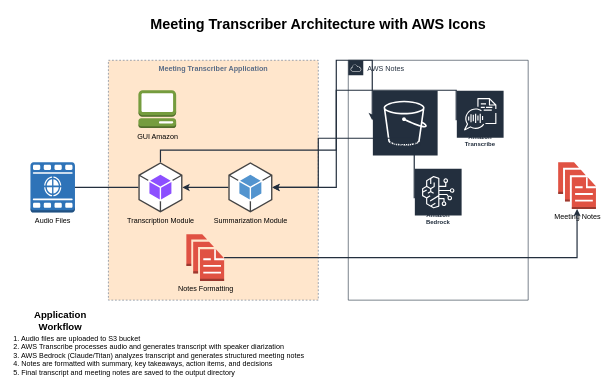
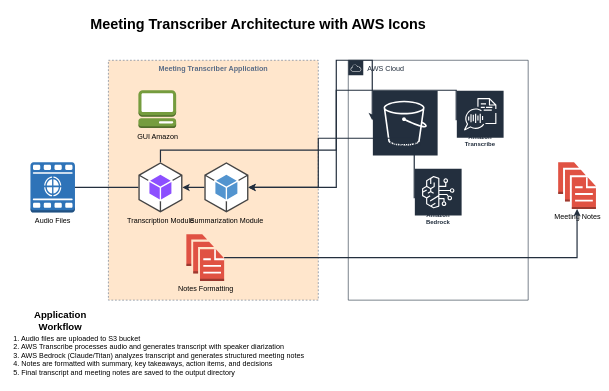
  <mxCell id="0" />
  <mxCell id="1" parent="0" />
- <mxCell id="2" value="Meeting Transcriber Architecture with AWS Icons" style="text;html=1;strokeColor=none;fillColor=none;align=center;verticalAlign=middle;whiteSpace=wrap;rounded=0;fontSize=24;fontStyle=1" vertex="1" parent="1"><mxGeometry x="230" y="20" width="600" height="40" as="geometry" /></mxCell>
- <mxCell id="3" value="AWS Notes" style="points=[[0,0],[0.25,0],[0.5,0],[0.75,0],[1,0],[1,0.25],[1,0.5],[1,0.75],[1,1],[0.75,1],[0.5,1],[0.25,1],[0,1],[0,0.75],[0,0.5],[0,0.25]];outlineConnect=0;gradientColor=none;html=1;whiteSpace=wrap;fontSize=12;fontStyle=0;container=1;pointerEvents=0;collapsible=0;recursiveResize=0;shape=mxgraph.aws4.group;grIcon=mxgraph.aws4.group_aws_cloud;strokeColor=#232F3E;fillColor=none;verticalAlign=top;align=left;spacingLeft=30;fontColor=#232F3E;dashed=0;" vertex="1" parent="1"><mxGeometry x="580" y="100" width="300" height="400" as="geometry" /></mxCell>
+ <mxCell id="2" value="Meeting Transcriber Architecture with AWS Icons" style="text;html=1;strokeColor=none;fillColor=none;align=center;verticalAlign=middle;whiteSpace=wrap;rounded=0;fontSize=24;fontStyle=1" vertex="1" parent="1"><mxGeometry x="130" y="20" width="600" height="40" as="geometry" /></mxCell>
+ <mxCell id="3" value="AWS Cloud" style="points=[[0,0],[0.25,0],[0.5,0],[0.75,0],[1,0],[1,0.25],[1,0.5],[1,0.75],[1,1],[0.75,1],[0.5,1],[0.25,1],[0,1],[0,0.75],[0,0.5],[0,0.25]];outlineConnect=0;gradientColor=none;html=1;whiteSpace=wrap;fontSize=12;fontStyle=0;container=1;pointerEvents=0;collapsible=0;recursiveResize=0;shape=mxgraph.aws4.group;grIcon=mxgraph.aws4.group_aws_cloud;strokeColor=#232F3E;fillColor=none;verticalAlign=top;align=left;spacingLeft=30;fontColor=#232F3E;dashed=0;" vertex="1" parent="1"><mxGeometry x="580" y="100" width="300" height="400" as="geometry" /></mxCell>
  <mxCell id="4" value="Amazon S3" style="sketch=0;outlineConnect=0;fontColor=#232F3E;gradientColor=none;strokeColor=#ffffff;fillColor=#232F3E;dashed=0;verticalLabelPosition=middle;verticalAlign=bottom;align=center;html=1;whiteSpace=wrap;fontSize=10;fontStyle=1;spacing=3;shape=mxgraph.aws4.productIcon;prIcon=mxgraph.aws4.s3;" vertex="1" parent="3"><mxGeometry x="40" y="50" width="110" height="100" as="geometry" /></mxCell>
  <mxCell id="5" value="Amazon Transcribe" style="sketch=0;outlineConnect=0;fontColor=#232F3E;gradientColor=none;strokeColor=#ffffff;fillColor=#232F3E;dashed=0;verticalLabelPosition=middle;verticalAlign=bottom;align=center;html=1;whiteSpace=wrap;fontSize=10;fontStyle=1;spacing=3;shape=mxgraph.aws4.productIcon;prIcon=mxgraph.aws4.transcribe;" vertex="1" parent="3"><mxGeometry x="180" y="50" width="80" height="100" as="geometry" /></mxCell>
  <mxCell id="6" value="Amazon Bedrock" style="sketch=0;outlineConnect=0;fontColor=#232F3E;gradientColor=none;strokeColor=#ffffff;fillColor=#232F3E;dashed=0;verticalLabelPosition=middle;verticalAlign=bottom;align=center;html=1;whiteSpace=wrap;fontSize=10;fontStyle=1;spacing=3;shape=mxgraph.aws4.productIcon;prIcon=mxgraph.aws4.bedrock;" vertex="1" parent="3"><mxGeometry x="110" y="180" width="80" height="100" as="geometry" /></mxCell>
  <mxCell id="7" value="Meeting Transcriber Application" style="fillColor=#ffe6cc;strokeColor=#5A6C86;dashed=1;verticalAlign=top;fontStyle=1;fontColor=#5A6C86;whiteSpace=wrap;html=1;" vertex="1" parent="1"><mxGeometry x="180" y="100" width="350" height="400" as="geometry" /></mxCell>
  <mxCell id="8" value="GUI Amazon" style="outlineConnect=0;dashed=0;verticalLabelPosition=bottom;verticalAlign=top;align=center;html=1;shape=mxgraph.aws3.management_console;fillColor=#759C3E;gradientColor=none;" vertex="1" parent="1"><mxGeometry x="230" y="150" width="63" height="63" as="geometry" /></mxCell>
  <mxCell id="9" value="Transcription Module" style="outlineConnect=0;dashed=0;verticalLabelPosition=bottom;verticalAlign=top;align=center;html=1;shape=mxgraph.aws3.android;fillColor=#8C4FFF;gradientColor=none;" vertex="1" parent="1"><mxGeometry x="230" y="270" width="73.5" height="84" as="geometry" /></mxCell>
- <mxCell id="10" value="Summarization Module" style="outlineConnect=0;dashed=0;verticalLabelPosition=bottom;verticalAlign=top;align=center;html=1;shape=mxgraph.aws3.android;fillColor=#5294CF;gradientColor=none;" vertex="1" parent="1"><mxGeometry x="380" y="270" width="73.5" height="84" as="geometry" /></mxCell>
+ <mxCell id="10" value="Summarization Module" style="outlineConnect=0;dashed=0;verticalLabelPosition=bottom;verticalAlign=top;align=center;html=1;shape=mxgraph.aws3.android;fillColor=#5294CF;gradientColor=none;" vertex="1" parent="1"><mxGeometry x="340" y="270" width="73.5" height="84" as="geometry" /></mxCell>
  <mxCell id="11" value="Notes Formatting" style="outlineConnect=0;dashed=0;verticalLabelPosition=bottom;verticalAlign=top;align=center;html=1;shape=mxgraph.aws3.documents;fillColor=#E05243;gradientColor=none;" vertex="1" parent="1"><mxGeometry x="310" y="390" width="63" height="78" as="geometry" /></mxCell>
  <mxCell id="12" value="Audio Files" style="outlineConnect=0;dashed=0;verticalLabelPosition=bottom;verticalAlign=top;align=center;html=1;shape=mxgraph.aws3.multimedia;fillColor=#2E73B8;gradientColor=none;" vertex="1" parent="1"><mxGeometry x="50" y="270" width="74.25" height="84" as="geometry" /></mxCell>
  <mxCell id="13" value="Meeting Notes" style="outlineConnect=0;dashed=0;verticalLabelPosition=bottom;verticalAlign=top;align=center;html=1;shape=mxgraph.aws3.documents;fillColor=#E05243;gradientColor=none;" vertex="1" parent="1"><mxGeometry x="930" y="270" width="63" height="78" as="geometry" /></mxCell>
  <mxCell id="14" value="" style="edgeStyle=orthogonalEdgeStyle;rounded=0;orthogonalLoop=1;jettySize=auto;html=1;strokeColor=#232F3E;strokeWidth=2;endArrow=none;" edge="1" parent="1" source="12" target="9"><mxGeometry relative="1" as="geometry" /></mxCell>
  <mxCell id="15" value="" style="edgeStyle=orthogonalEdgeStyle;rounded=0;orthogonalLoop=1;jettySize=auto;html=1;strokeColor=#232F3E;strokeWidth=2;entryX=0;entryY=0.5;entryDx=0;entryDy=0;entryPerimeter=0;" edge="1" parent="1" source="9" target="4"><mxGeometry relative="1" as="geometry"><Array as="points"><mxPoint x="267" y="250" /><mxPoint x="560" y="250" /><mxPoint x="560" y="100" /></Array></mxGeometry></mxCell>
  <mxCell id="16" value="" style="edgeStyle=orthogonalEdgeStyle;rounded=0;orthogonalLoop=1;jettySize=auto;html=1;strokeColor=#232F3E;strokeWidth=2;exitX=0;exitY=0.5;exitDx=0;exitDy=0;exitPerimeter=0;" edge="1" parent="1" source="5" target="10"><mxGeometry relative="1" as="geometry"><Array as="points"><mxPoint x="560" y="150" /><mxPoint x="560" y="312" /></Array></mxGeometry></mxCell>
  <mxCell id="17" value="" style="edgeStyle=orthogonalEdgeStyle;rounded=0;orthogonalLoop=1;jettySize=auto;html=1;strokeColor=#232F3E;strokeWidth=2;exitX=0;exitY=0.5;exitDx=0;exitDy=0;exitPerimeter=0;" edge="1" parent="1" source="6" target="10"><mxGeometry relative="1" as="geometry"><Array as="points"><mxPoint x="530" y="230" /><mxPoint x="530" y="312" /></Array></mxGeometry></mxCell>
  <mxCell id="18" value="" style="edgeStyle=orthogonalEdgeStyle;rounded=0;orthogonalLoop=1;jettySize=auto;html=1;strokeColor=#232F3E;strokeWidth=2;" edge="1" parent="1" source="10" target="9"><mxGeometry relative="1" as="geometry" /></mxCell>
  <mxCell id="19" value="" style="edgeStyle=orthogonalEdgeStyle;rounded=0;orthogonalLoop=1;jettySize=auto;html=1;strokeColor=#232F3E;strokeWidth=2;" edge="1" parent="1" source="11" target="13"><mxGeometry relative="1" as="geometry" /></mxCell>
  <mxCell id="20" value="Application Workflow" style="text;html=1;strokeColor=none;fillColor=none;align=center;verticalAlign=middle;whiteSpace=wrap;rounded=0;fontSize=16;fontStyle=1" vertex="1" parent="1"><mxGeometry x="20" y="520" width="160" height="30" as="geometry" /></mxCell>
  <mxCell id="21" value="1. Audio files are uploaded to S3 bucket&#10;2. AWS Transcribe processes audio and generates transcript with speaker diarization&#10;3. AWS Bedrock (Claude/Titan) analyzes transcript and generates structured meeting notes&#10;4. Notes are formatted with summary, key takeaways, action items, and decisions&#10;5. Final transcript and meeting notes are saved to the output directory" style="text;html=1;strokeColor=none;fillColor=none;align=left;verticalAlign=top;whiteSpace=wrap;rounded=0;" vertex="1" parent="1"><mxGeometry x="20" y="550" width="820" height="80" as="geometry" /></mxCell>
